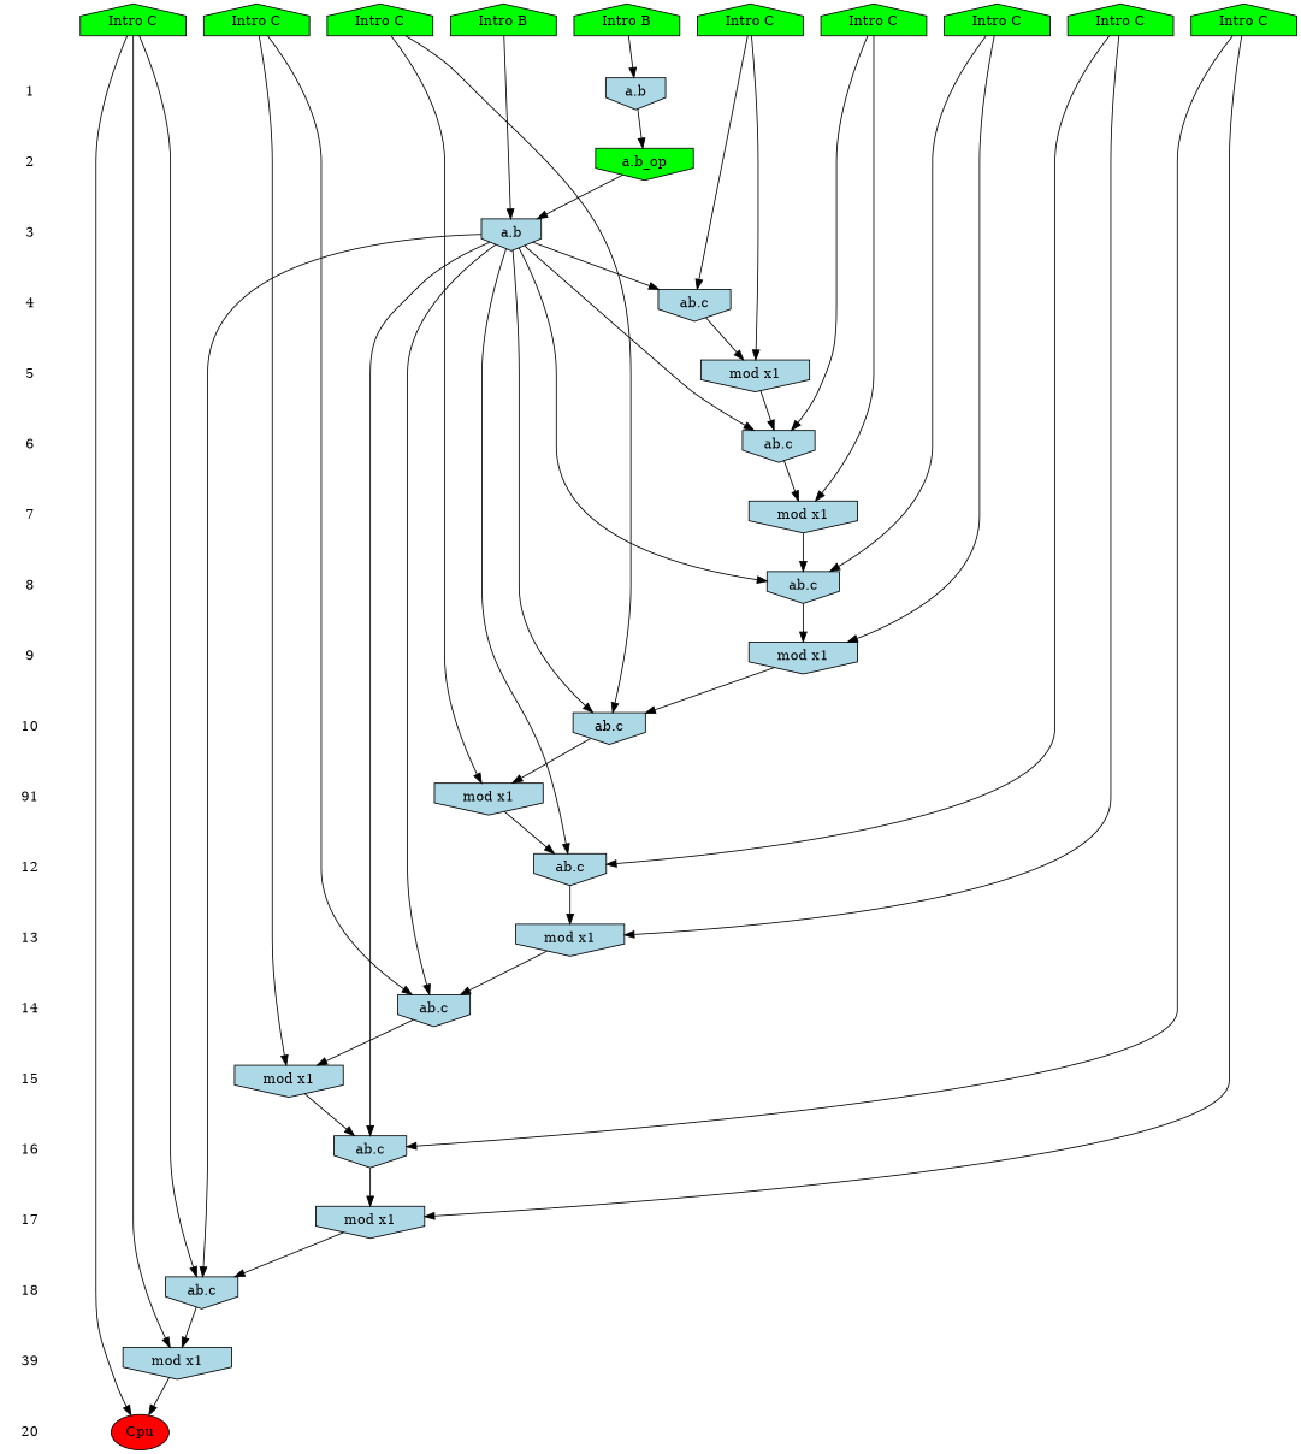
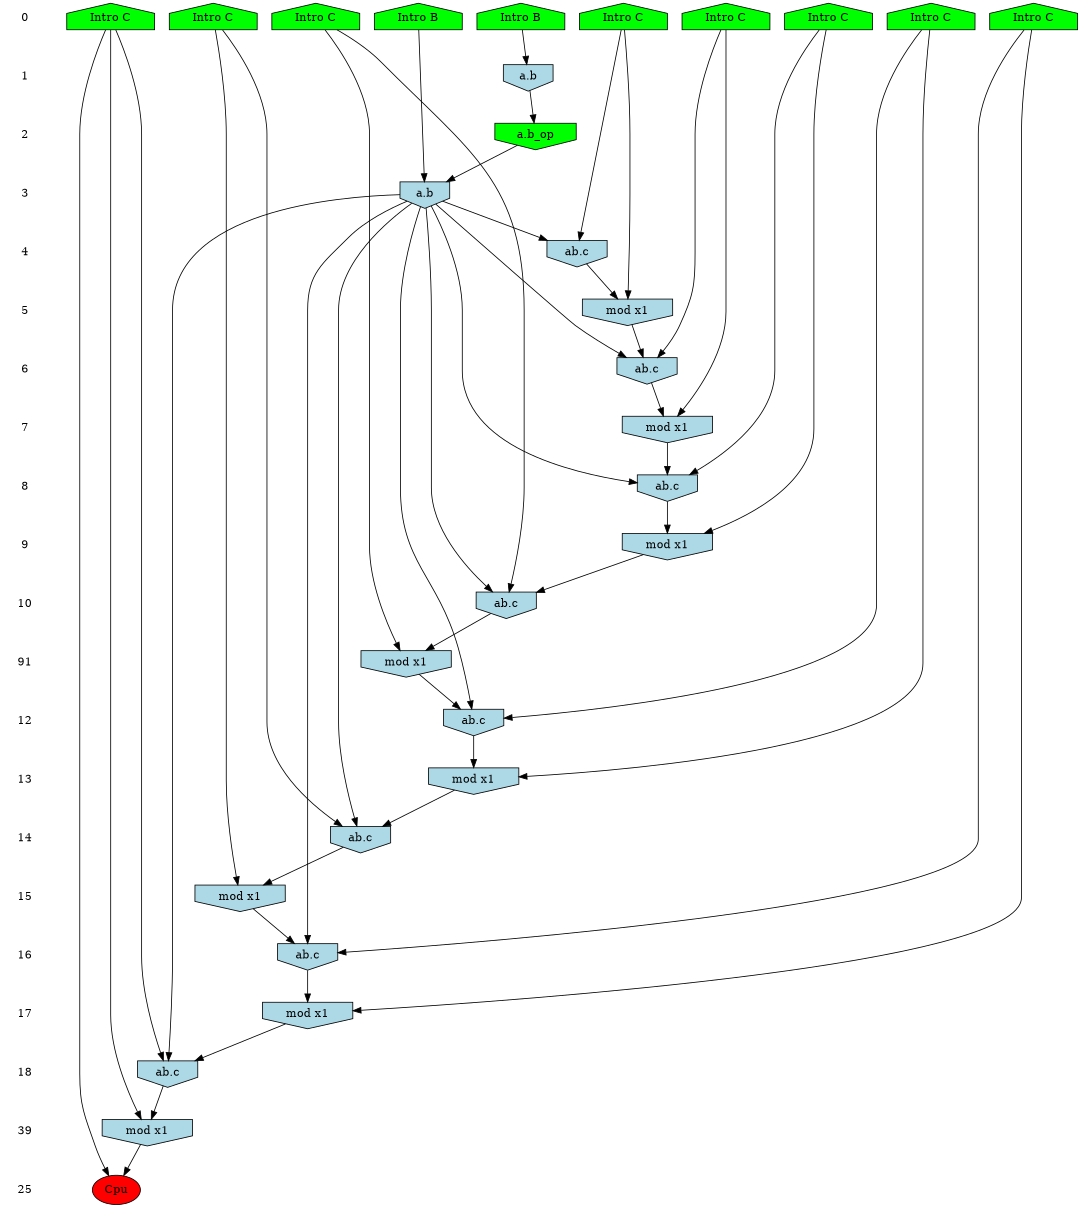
  digraph {
    ranksep=.5
    node [shape=plaintext style=filled]
+   0 [style=""]
    n2 [fillcolor=green label="Intro B" shape=house]
    n3 [fillcolor=green label="Intro B" shape=house]
    n4 [fillcolor=green label="Intro C" shape=house]
    n5 [fillcolor=green label="Intro C" shape=house]
    n6 [fillcolor=green label="Intro C" shape=house]
    n7 [fillcolor=green label="Intro C" shape=house]
    n8 [fillcolor=green label="Intro C" shape=house]
    n9 [fillcolor=green label="Intro C" shape=house]
    n10 [fillcolor=green label="Intro C" shape=house]
    n11 [fillcolor=green label="Intro C" shape=house]
    1 [style=""]
    n13 [fillcolor=lightblue label="a.b" shape=invhouse]
    2 [style=""]
    n15 [fillcolor=green label="a.b_op" shape=invhouse]
    3 [style=""]
    n17 [fillcolor=lightblue label="a.b" shape=invhouse]
    4 [style=""]
    n19 [fillcolor=lightblue label="ab.c" shape=invhouse]
    5 [style=""]
    n21 [fillcolor=lightblue label="mod x1" shape=invhouse]
    6 [style=""]
    n23 [fillcolor=lightblue label="ab.c" shape=invhouse]
    17 [style=""]
    n25 [fillcolor=lightblue label="mod x1" shape=invhouse]
    7 [style=""]
    n27 [fillcolor=lightblue label="mod x1" shape=invhouse]
    8 [style=""]
    n29 [fillcolor=lightblue label="ab.c" shape=invhouse]
    9 [style=""]
    n31 [fillcolor=lightblue label="mod x1" shape=invhouse]
    10 [style=""]
    n33 [fillcolor=lightblue label="ab.c" shape=invhouse]
    n34 [label=91 style=""]
    n35 [fillcolor=lightblue label="mod x1" shape=invhouse]
    12 [style=""]
    n37 [fillcolor=lightblue label="ab.c" shape=invhouse]
    13 [style=""]
    n39 [fillcolor=lightblue label="mod x1" shape=invhouse]
    14 [style=""]
    n41 [fillcolor=lightblue label="ab.c" shape=invhouse]
    15 [style=""]
    n43 [fillcolor=lightblue label="mod x1" shape=invhouse]
    16 [style=""]
    n45 [fillcolor=lightblue label="ab.c" shape=invhouse]
    18 [style=""]
    n47 [fillcolor=lightblue label="ab.c" shape=invhouse]
    n48 [label=39 style=""]
    n49 [fillcolor=lightblue label="mod x1" shape=invhouse]
-   20 [style=""]
+   20 [label=25 style=""]
    n51 [fillcolor=red label=Cpu shape=""]
    subgraph sub_1 {
      rank=same
+     0
      n2
      n3
      n4
      n5
      n6
      n7
      n8
      n9
      n10
      n11
    }
    subgraph sub_2 {
      rank=same
      1
      n13
    }
    subgraph sub_3 {
      rank=same
      2
      n15
    }
    subgraph sub_4 {
      rank=same
      3
      n17
    }
    subgraph sub_5 {
      rank=same
      4
      n19
    }
    subgraph sub_6 {
      rank=same
      5
      n21
    }
    subgraph sub_7 {
      rank=same
      6
      n23
    }
    subgraph sub_8 {
      rank=same
      17
      n25
    }
    subgraph sub_9 {
      rank=same
      7
      n27
    }
    subgraph sub_10 {
      rank=same
      8
      n29
    }
    subgraph sub_11 {
      rank=same
      9
      n31
    }
    subgraph sub_12 {
      rank=same
      10
      n33
    }
    subgraph sub_13 {
      rank=same
      n34
      n35
    }
    subgraph sub_14 {
      rank=same
      12
      n37
    }
    subgraph sub_15 {
      rank=same
      13
      n39
    }
    subgraph sub_16 {
      rank=same
      14
      n41
    }
    subgraph sub_17 {
      rank=same
      15
      n43
    }
    subgraph sub_18 {
      rank=same
      16
      n45
    }
    subgraph sub_19 {
      rank=same
      18
      n47
    }
    subgraph sub_20 {
      rank=same
      n48
      n49
    }
    subgraph sub_21 {
      rank=same
      20
      n51
    }
+   0 -> 1 [style=invis]
    n2 -> n17
    n3 -> n13
    n4 -> n29
    n4 -> n31
    n5 -> n25
    n5 -> n45
    n6 -> n47
    n6 -> n49
    n6 -> n51
    n7 -> n37
    n7 -> n39
    n8 -> n19
    n8 -> n21
    n9 -> n23
    n9 -> n27
    n10 -> n41
    n10 -> n43
    n11 -> n33
    n11 -> n35
    1 -> 2 [style=invis]
    n13 -> n15
    2 -> 3 [style=invis]
    n15 -> n17
    3 -> 4 [style=invis]
    n17 -> n19
    n17 -> n23
    n17 -> n29
    n17 -> n33
    n17 -> n37
    n17 -> n41
    n17 -> n45
    n17 -> n47
    4 -> 5 [style=invis]
    n19 -> n21
    5 -> 6 [style=invis]
    n21 -> n23
    6 -> 7 [style=invis]
    n23 -> n27
    17 -> 18 [style=invis]
    n25 -> n47
    7 -> 8 [style=invis]
    n27 -> n29
    8 -> 9 [style=invis]
    n29 -> n31
    9 -> 10 [style=invis]
    n31 -> n33
    10 -> n34 [style=invis]
    n33 -> n35
    n34 -> 12 [style=invis]
    n35 -> n37
    12 -> 13 [style=invis]
    n37 -> n39
    13 -> 14 [style=invis]
    n39 -> n41
    14 -> 15 [style=invis]
    n41 -> n43
    15 -> 16 [style=invis]
    n43 -> n45
    16 -> 17 [style=invis]
    n45 -> n25
    18 -> n48 [style=invis]
    n47 -> n49
    n48 -> 20 [style=invis]
    n49 -> n51
  }
